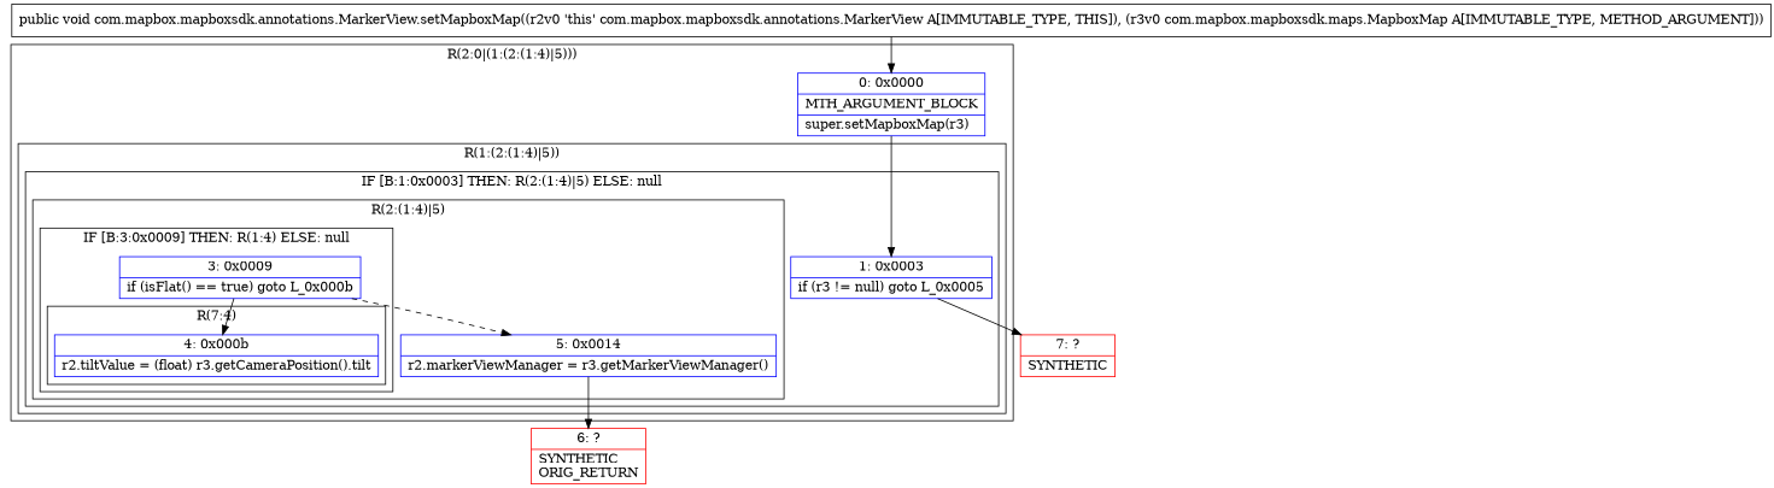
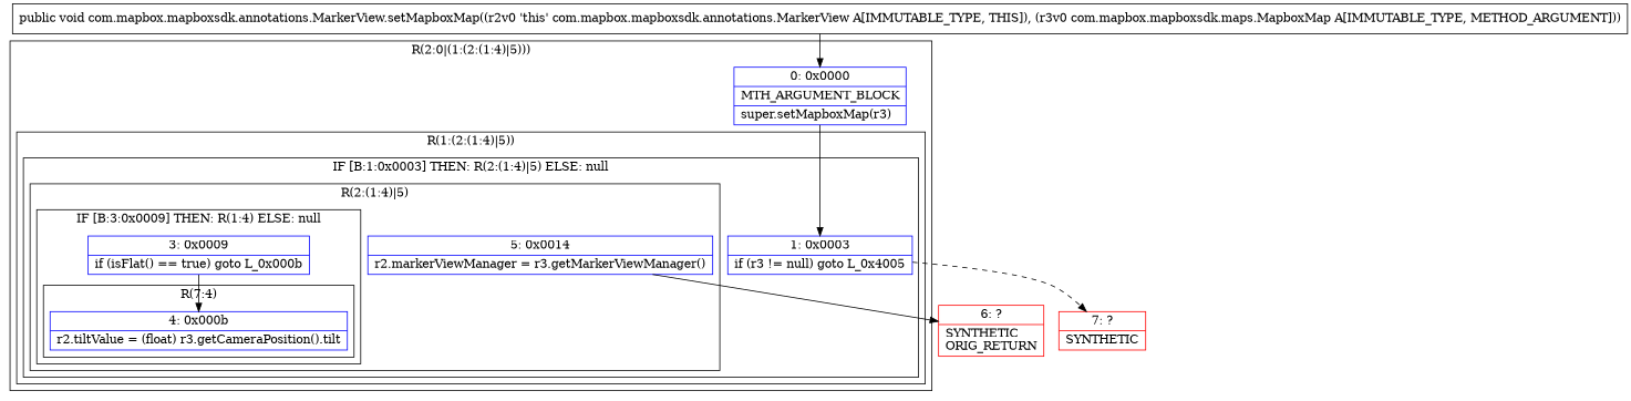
  digraph {
    node [color=blue shape=record]
    n1 [label="{4\:\ 0x000b|r2.tiltValue = (float) r3.getCameraPosition().tilt\l}"]
    n2 [label="{3\:\ 0x0009|if (isFlat() == true) goto L_0x000b\l}"]
    n3 [label="{5\:\ 0x0014|r2.markerViewManager = r3.getMarkerViewManager()\l}"]
-   n4 [label="{1\:\ 0x0003|if (r3 != null) goto L_0x0005\l}"]
+   n4 [label="{1\:\ 0x0003|if (r3 != null) goto L_0x4005\l}"]
    n5 [label="{0\:\ 0x0000|MTH_ARGUMENT_BLOCK\l|super.setMapboxMap(r3)\l}"]
    n6 [color=red label="{6\:\ ?|SYNTHETIC\lORIG_RETURN\l}"]
    n7 [color=red label="{7\:\ ?|SYNTHETIC\l}"]
    n8 [label="{public void com.mapbox.mapboxsdk.annotations.MarkerView.setMapboxMap((r2v0 'this' com.mapbox.mapboxsdk.annotations.MarkerView A[IMMUTABLE_TYPE, THIS]), (r3v0 com.mapbox.mapboxsdk.maps.MapboxMap A[IMMUTABLE_TYPE, METHOD_ARGUMENT])) }" color=""]
    subgraph cluster_1 {
      label="R(2:0|(1:(2:(1:4)|5)))"
      n5
      subgraph cluster_2 {
        label="R(1:(2:(1:4)|5))"
        subgraph cluster_3 {
          label="IF [B:1:0x0003] THEN: R(2:(1:4)|5) ELSE: null"
          n4
          subgraph cluster_4 {
            label="R(2:(1:4)|5)"
            n3
            subgraph cluster_5 {
              label="IF [B:3:0x0009] THEN: R(1:4) ELSE: null"
              n2
              subgraph cluster_6 {
                label="R(7:4)"
                n1
              }
            }
          }
        }
      }
    }
    n2 -> n1
-   n2 -> n3 [style=dashed]
    n3 -> n6
-   n4 -> n7 [style=solid]
+   n4 -> n7 [style=dashed]
    n5 -> n4
    n8 -> n5
  }
